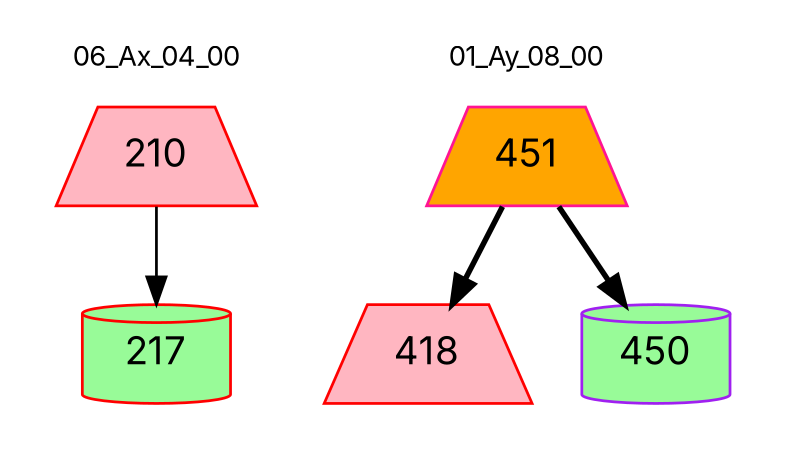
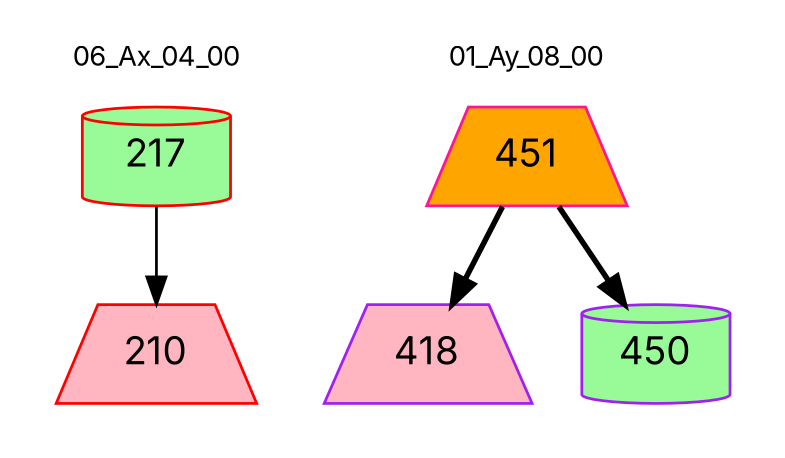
  digraph {
    fontname=Inter
    node [color=red fillcolor=palegreen fontname=Inter shape=trapezium style=filled]
    edge [color=black fontname=Inter style=bold]
    n1 [label=217 shape=cylinder]
    n2 [fillcolor=lightpink label=210]
    n3 [color=deeppink fillcolor=orange label=451]
-   n4 [fillcolor=lightpink label=418]
+   n4 [color=purple fillcolor=lightpink label=418]
    n5 [color=purple label=450 shape=cylinder]
    subgraph cluster_1 {
      color=white
      fontsize=10
      label="06_Ax_04_00"
      n1
      n2
    }
    subgraph cluster_2 {
      color=white
      fontsize=10
      label="01_Ay_08_00"
      n3
      n4
      n5
    }
-   n2 -> n1 [style=solid]
+   n1 -> n2 [style=solid]
    n3 -> n4
    n3 -> n5
  }
